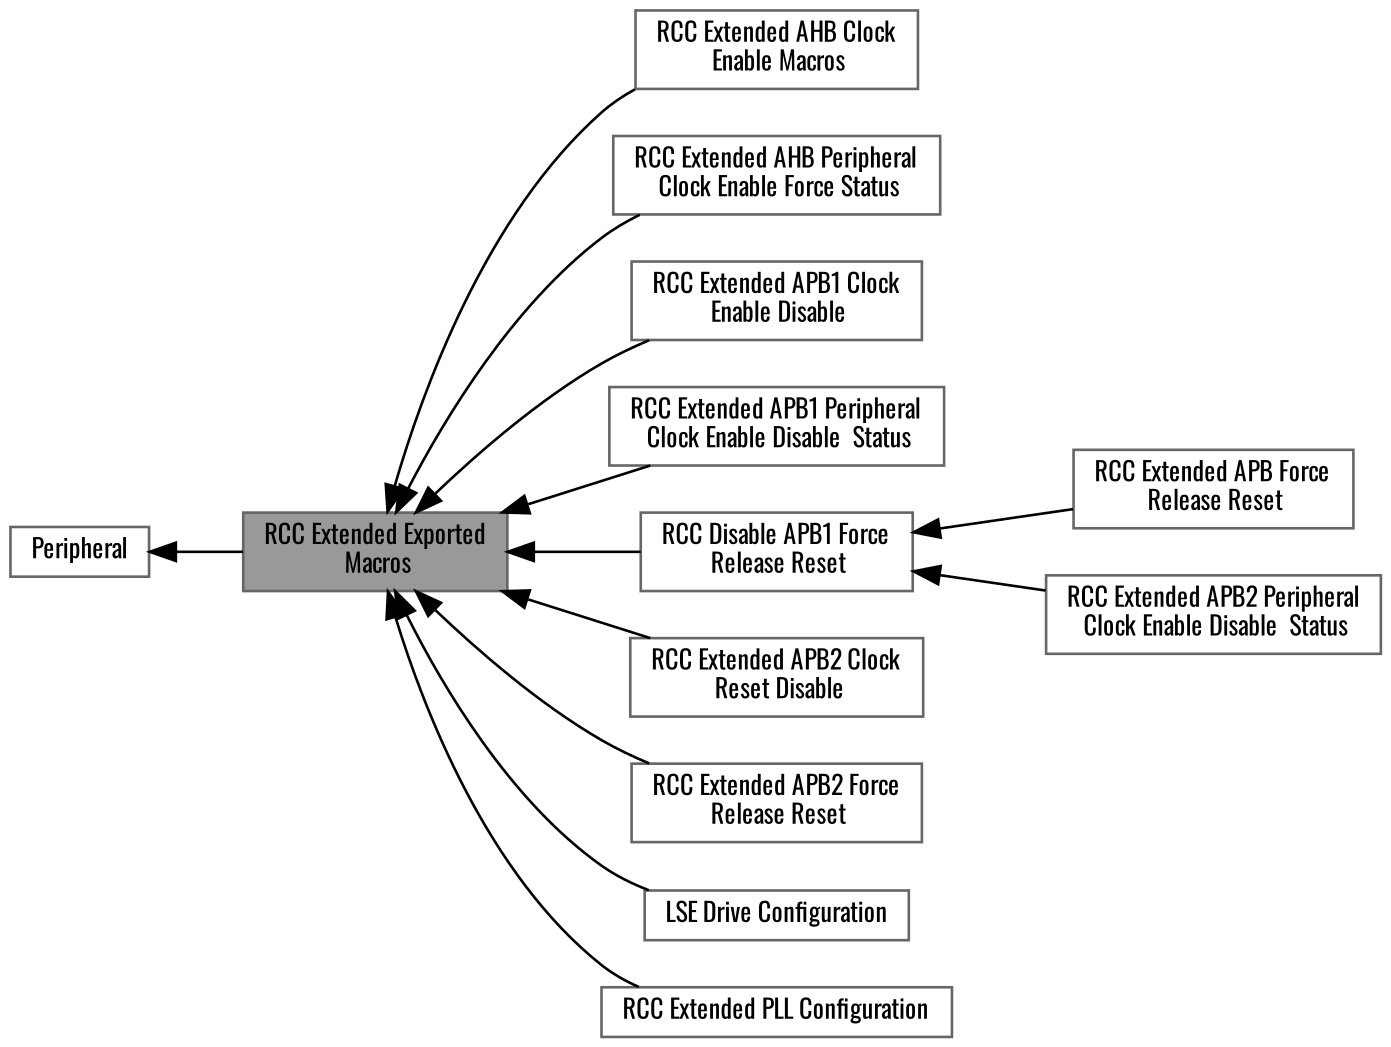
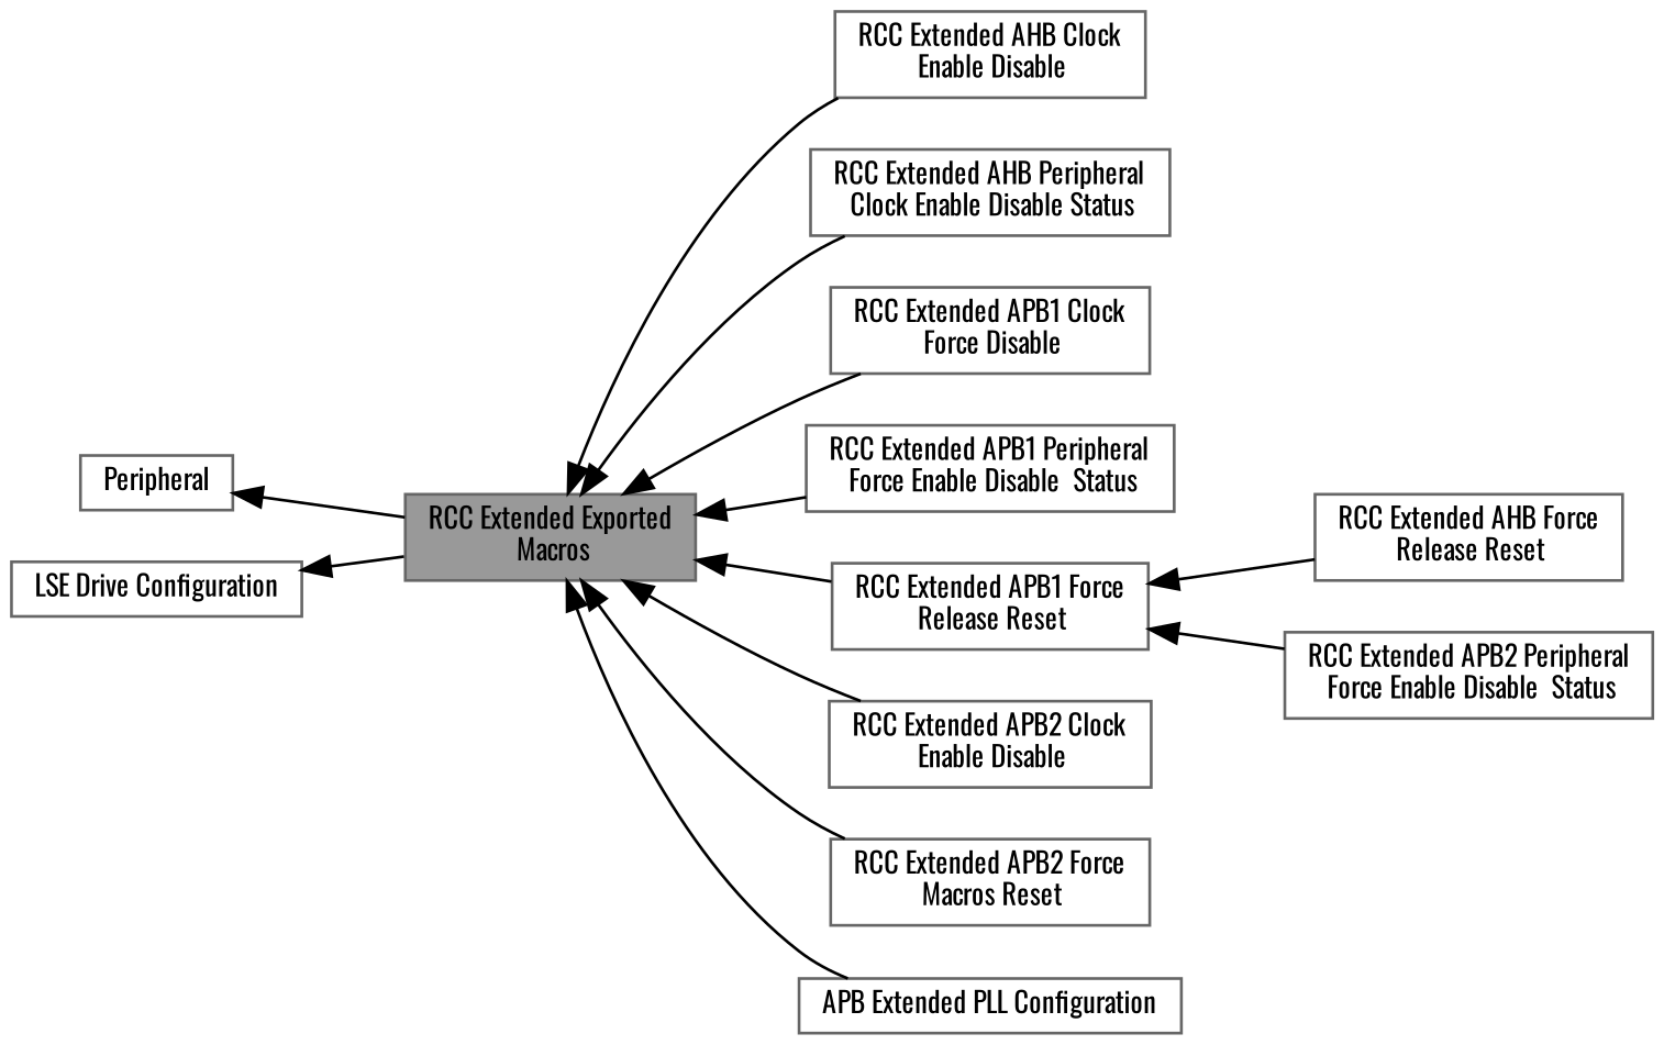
  digraph {
    fontname=Oswald
    rankdir=LR
    node [color=grey40 fillcolor=white fontname=Oswald fontsize=10 shape=box style=filled]
    edge [dir=back fontname=Oswald fontsize=10 labelfontname=Helvetica labelfontsize=10 shape=plaintext style=solid]
    n1 [height=0.2 label=Peripheral width=0.4]
    n2 [color=gray40 fillcolor=grey60 fontcolor=black height=0.2 label="RCC Extended Exported\l Macros" width=0.4]
-   n3 [height=0.2 label="RCC Extended AHB Clock\l Enable Macros" width=0.4]
-   n4 [height=0.2 label="RCC Extended AHB Peripheral\l Clock Enable Force Status" width=0.4]
-   n5 [height=0.2 label="RCC Extended APB1 Clock\l Enable Disable" width=0.4]
-   n6 [height=0.2 label="RCC Extended APB1 Peripheral\l Clock Enable Disable  Status" width=0.4]
-   n7 [height=0.2 label="RCC Disable APB1 Force\l Release Reset" width=0.4]
-   n8 [height=0.2 label="RCC Extended APB2 Clock\l Reset Disable" width=0.4]
-   n9 [height=0.2 label="RCC Extended APB2 Force\l Release Reset" width=0.4]
+   n3 [height=0.2 label="RCC Extended AHB Clock\l Enable Disable" width=0.4]
+   n4 [height=0.2 label="RCC Extended AHB Peripheral\l Clock Enable Disable Status" width=0.4]
+   n5 [height=0.2 label="RCC Extended APB1 Clock\l Force Disable" width=0.4]
+   n6 [height=0.2 label="RCC Extended APB1 Peripheral\l Force Enable Disable  Status" width=0.4]
+   n7 [height=0.2 label="RCC Extended APB1 Force\l Release Reset" width=0.4]
+   n8 [height=0.2 label="RCC Extended APB2 Clock\l Enable Disable" width=0.4]
+   n9 [height=0.2 label="RCC Extended APB2 Force\l Macros Reset" width=0.4]
    n10 [height=0.2 label="LSE Drive Configuration" width=0.4]
-   n11 [height=0.2 label="RCC Extended PLL Configuration" width=0.4]
-   n12 [height=0.2 label="RCC Extended APB Force\l Release Reset" width=0.4]
-   n13 [height=0.2 label="RCC Extended APB2 Peripheral\l Clock Enable Disable  Status" width=0.4]
+   n11 [height=0.2 label="APB Extended PLL Configuration" width=0.4]
+   n12 [height=0.2 label="RCC Extended AHB Force\l Release Reset" width=0.4]
+   n13 [height=0.2 label="RCC Extended APB2 Peripheral\l Force Enable Disable  Status" width=0.4]
    n1 -> n2
    n2 -> n3
    n2 -> n4
    n2 -> n5
    n2 -> n6
    n2 -> n7
    n2 -> n8
    n2 -> n9
-   n2 -> n10
+   n10 -> n2
    n2 -> n11
    n7 -> n12
    n7 -> n13
  }
